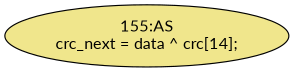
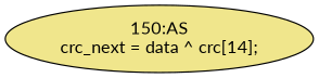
  strict digraph {
    fontname=Lato
-   n1 [ast="<pyverilog.vparser.ast.Assign object at 0x7fe4322952d0>" def_var="['crc_next']" fillcolor=khaki label="155:AS\ncrc_next = data ^ crc[14];" statements="[]" style=filled typ=Assign use_var="['data', 'crc']" color=black fontname=Lato]
+   n1 [ast="<pyverilog.vparser.ast.Assign object at 0x7fe4322952d0>" def_var="['crc_next']" fillcolor=khaki label="150:AS\ncrc_next = data ^ crc[14];" statements="[]" style=filled typ=Assign use_var="['data', 'crc']" color=black fontname=Lato]
  }
